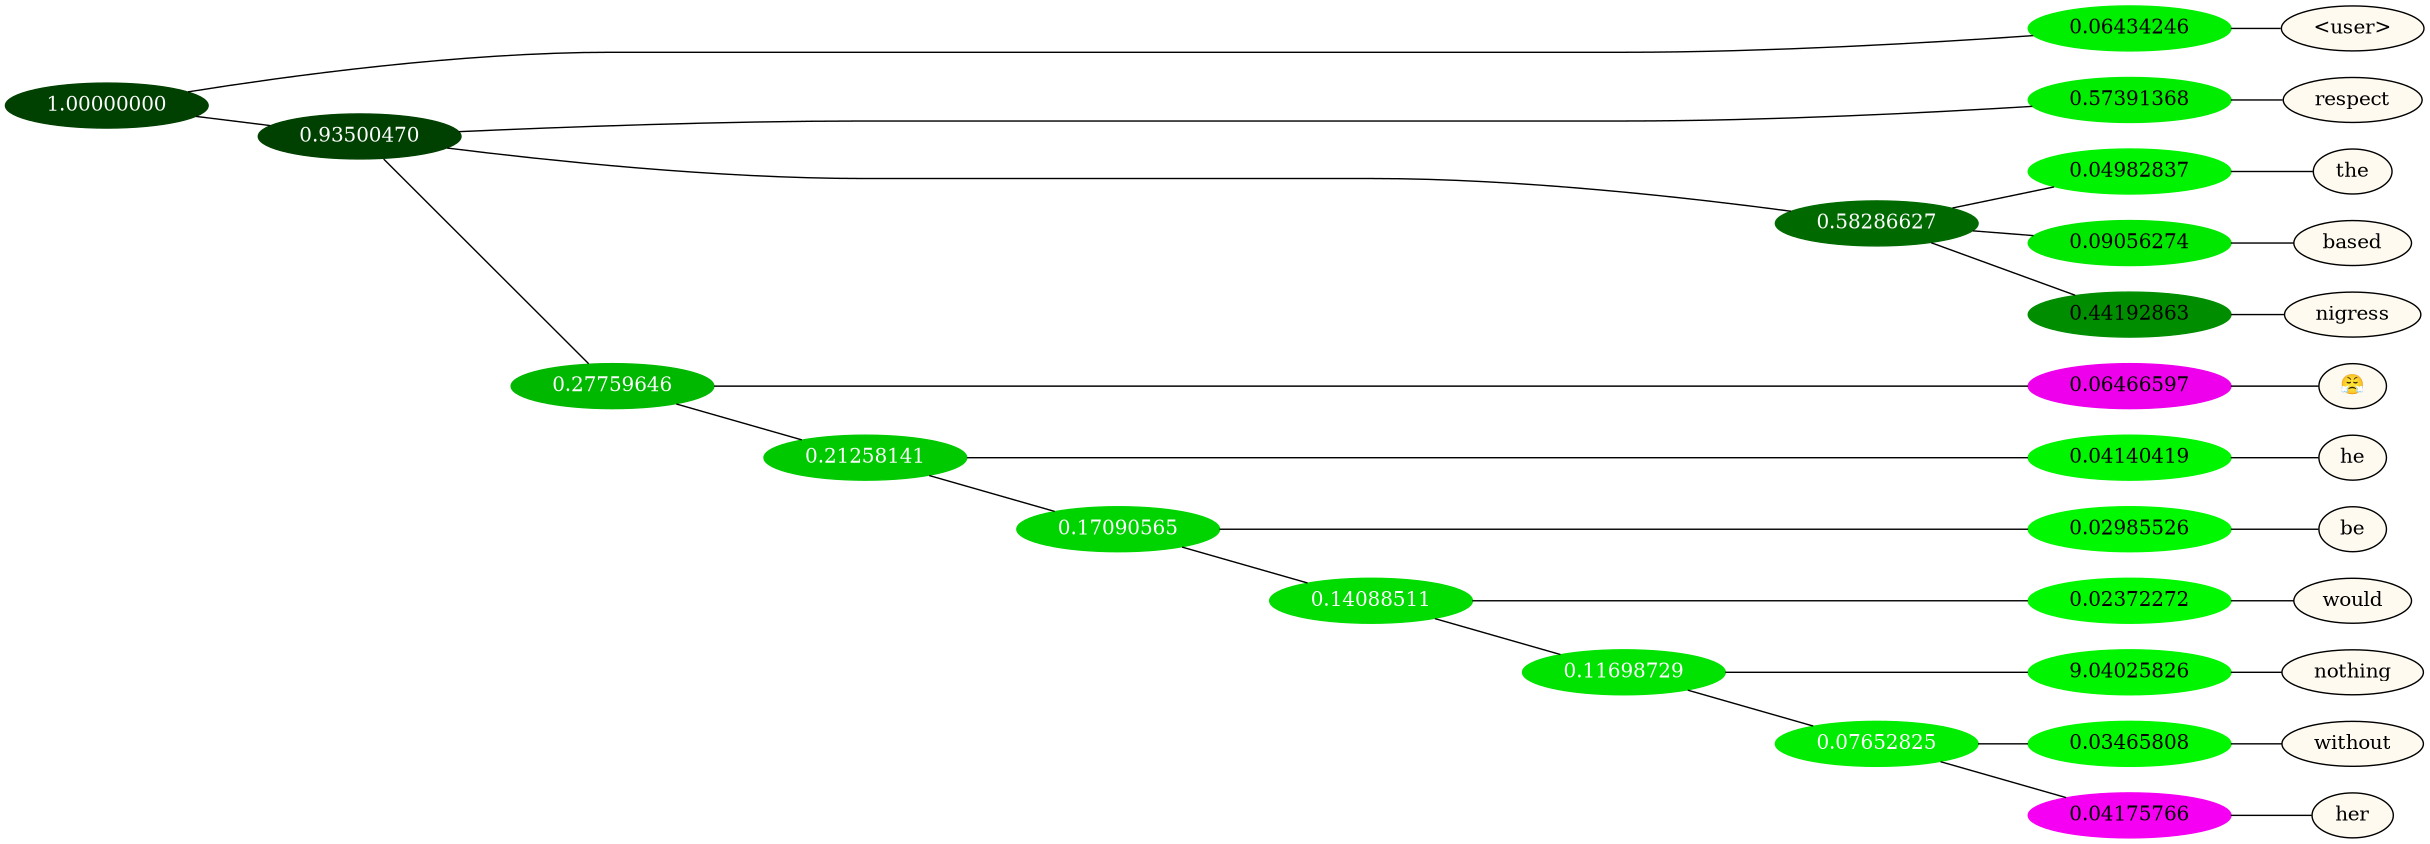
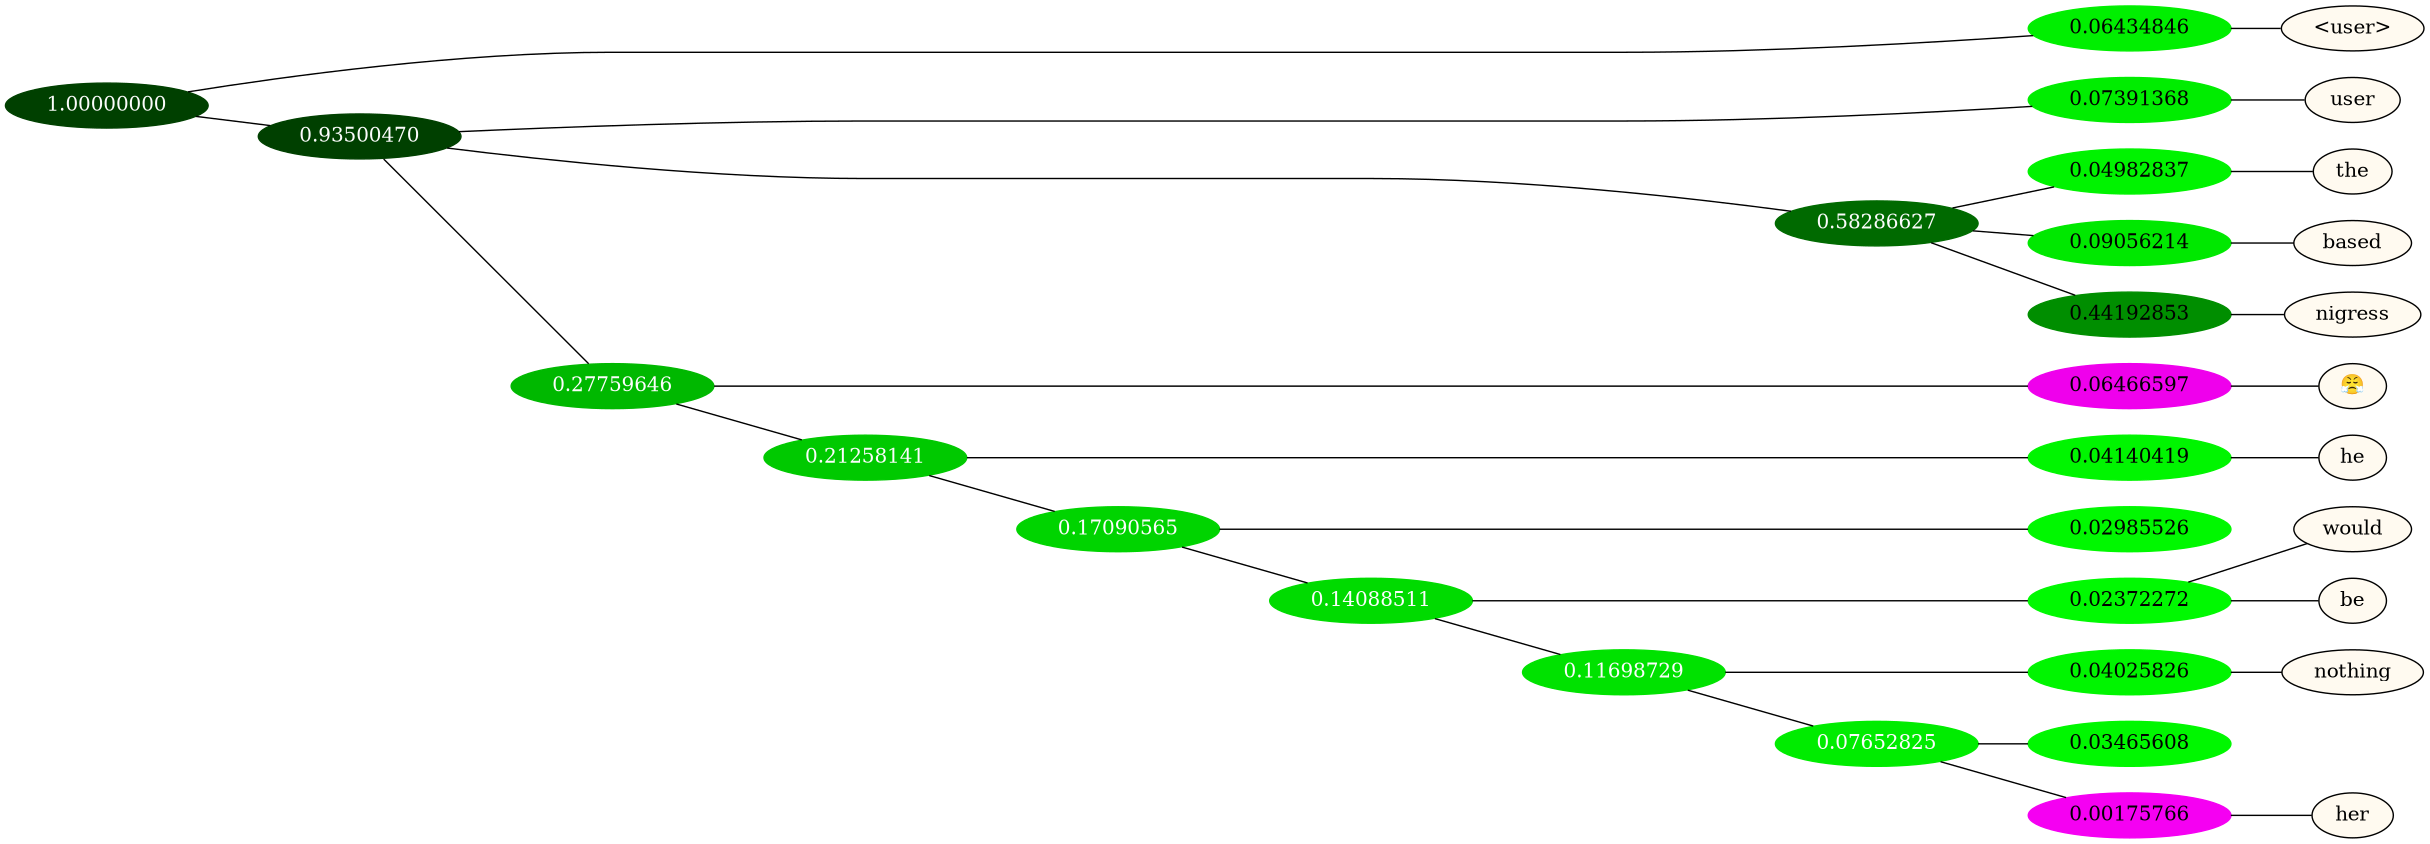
  graph {
    rankdir=LR
    node [color=black format=png nodesep=0.001 ordering=out overlap_scaling=0.01 ranksep=0.001 style=filled]
    n1 [fillcolor=floralwhite height=0.15 label="\<user\>" style="filled,solid" width=0.15]
-   n2 [fillcolor=floralwhite height=0.15 label=respect style="filled,solid" width=0.15]
+   n2 [fillcolor=floralwhite height=0.15 label=user style="filled,solid" width=0.15]
    n3 [fillcolor=floralwhite height=0.15 label=the style="filled,solid" width=0.15]
    n4 [fillcolor=floralwhite height=0.15 label=based style="filled,solid" width=0.15]
    n5 [fillcolor=floralwhite height=0.15 label=nigress style="filled,solid" width=0.15]
    n6 [fillcolor=floralwhite height=0.15 label="😤" style="filled,solid" width=0.15]
    n7 [fillcolor=floralwhite height=0.15 label=he style="filled,solid" width=0.15]
    n8 [fillcolor=floralwhite height=0.15 label=would style="filled,solid" width=0.15]
    n9 [fillcolor=floralwhite height=0.15 label=be style="filled,solid" width=0.15]
    n10 [fillcolor=floralwhite height=0.15 label=nothing style="filled,solid" width=0.15]
-   n11 [fillcolor=floralwhite height=0.15 label=without style="filled,solid" width=0.15]
    n12 [fillcolor=floralwhite height=0.15 label=her style="filled,solid" width=0.15]
-   n13 [color="0.334 1.000 0.936" fontcolor=black height=0.15 label=0.06434246 width=0.15]
-   n14 [color="0.334 1.000 0.926" fontcolor=black height=0.15 label=0.57391368 width=0.15]
+   n13 [color="0.334 1.000 0.936" fontcolor=black height=0.15 label=0.06434846 width=0.15]
+   n14 [color="0.334 1.000 0.926" fontcolor=black height=0.15 label=0.07391368 width=0.15]
    n15 [color="0.334 1.000 0.950" fontcolor=black height=0.15 label=0.04982837 width=0.15]
-   n16 [color="0.334 1.000 0.909" fontcolor=black height=0.15 label=0.09056274 width=0.15]
-   n17 [color="0.334 1.000 0.558" fontcolor=black height=0.15 label=0.44192863 width=0.15]
+   n16 [color="0.334 1.000 0.909" fontcolor=black height=0.15 label=0.09056214 width=0.15]
+   n17 [color="0.334 1.000 0.558" fontcolor=black height=0.15 label=0.44192853 width=0.15]
    n18 [color="0.835 1.000 0.935" fontcolor=black height=0.15 label=0.06466597 width=0.15]
    n19 [color="0.334 1.000 0.959" fontcolor=black height=0.15 label=0.04140419 width=0.15]
    n20 [color="0.334 1.000 0.970" fontcolor=black height=0.15 label=0.02985526 width=0.15]
    n21 [color="0.334 1.000 0.976" fontcolor=black height=0.15 label=0.02372272 width=0.15]
-   n22 [color="0.334 1.000 0.960" fontcolor=black height=0.15 label=9.04025826 width=0.15]
-   n23 [color="0.334 1.000 0.965" fontcolor=black height=0.15 label=0.03465808 width=0.15]
-   n24 [color="0.835 1.000 0.958" fontcolor=black height=0.15 label=0.04175766 width=0.15]
+   n22 [color="0.334 1.000 0.960" fontcolor=black height=0.15 label=0.04025826 width=0.15]
+   n23 [color="0.334 1.000 0.965" fontcolor=black height=0.15 label=0.03465608 width=0.15]
+   n24 [color="0.835 1.000 0.958" fontcolor=black height=0.15 label=0.00175766 width=0.15]
    n25 [color="0.334 1.000 0.250" fontcolor=grey99 height=0.15 label=1.00000000 width=0.15]
    n26 [color="0.334 1.000 0.250" fontcolor=grey99 height=0.15 label=0.93500470 width=0.15]
    n27 [color="0.334 1.000 0.417" fontcolor=grey99 height=0.15 label=0.58286627 width=0.15]
    n28 [color="0.334 1.000 0.722" fontcolor=grey99 height=0.15 label=0.27759646 width=0.15]
    n29 [color="0.334 1.000 0.787" fontcolor=grey99 height=0.15 label=0.21258141 width=0.15]
    n30 [color="0.334 1.000 0.829" fontcolor=grey99 height=0.15 label=0.17090565 width=0.15]
    n31 [color="0.334 1.000 0.859" fontcolor=grey99 height=0.15 label=0.14088511 width=0.15]
    n32 [color="0.334 1.000 0.883" fontcolor=grey99 height=0.15 label=0.11698729 width=0.15]
    n33 [color="0.334 1.000 0.923" fontcolor=grey99 height=0.15 label=0.07652825 width=0.15]
    subgraph sub_1 {
      rank=same
      n1
      n2
      n3
      n4
      n5
      n6
      n7
      n8
      n9
      n10
-     n11
      n12
    }
    subgraph sub_2 {
      rank=same
      n13
      n14
      n15
      n16
      n17
      n18
      n19
      n20
      n21
      n22
      n23
      n24
    }
    n13 -- n1
    n14 -- n2
    n15 -- n3
    n16 -- n4
    n17 -- n5
    n18 -- n6
    n19 -- n7
    n21 -- n8
-   n20 -- n9
+   n21 -- n9
    n22 -- n10
-   n23 -- n11
    n24 -- n12
    n25 -- n13
    n25 -- n26
    n26 -- n14
    n26 -- n27
    n26 -- n28
    n27 -- n15
    n27 -- n16
    n27 -- n17
    n28 -- n18
    n28 -- n29
    n29 -- n19
    n29 -- n30
    n30 -- n20
    n30 -- n31
    n31 -- n21
    n31 -- n32
    n32 -- n22
    n32 -- n33
    n33 -- n23
    n33 -- n24
  }
